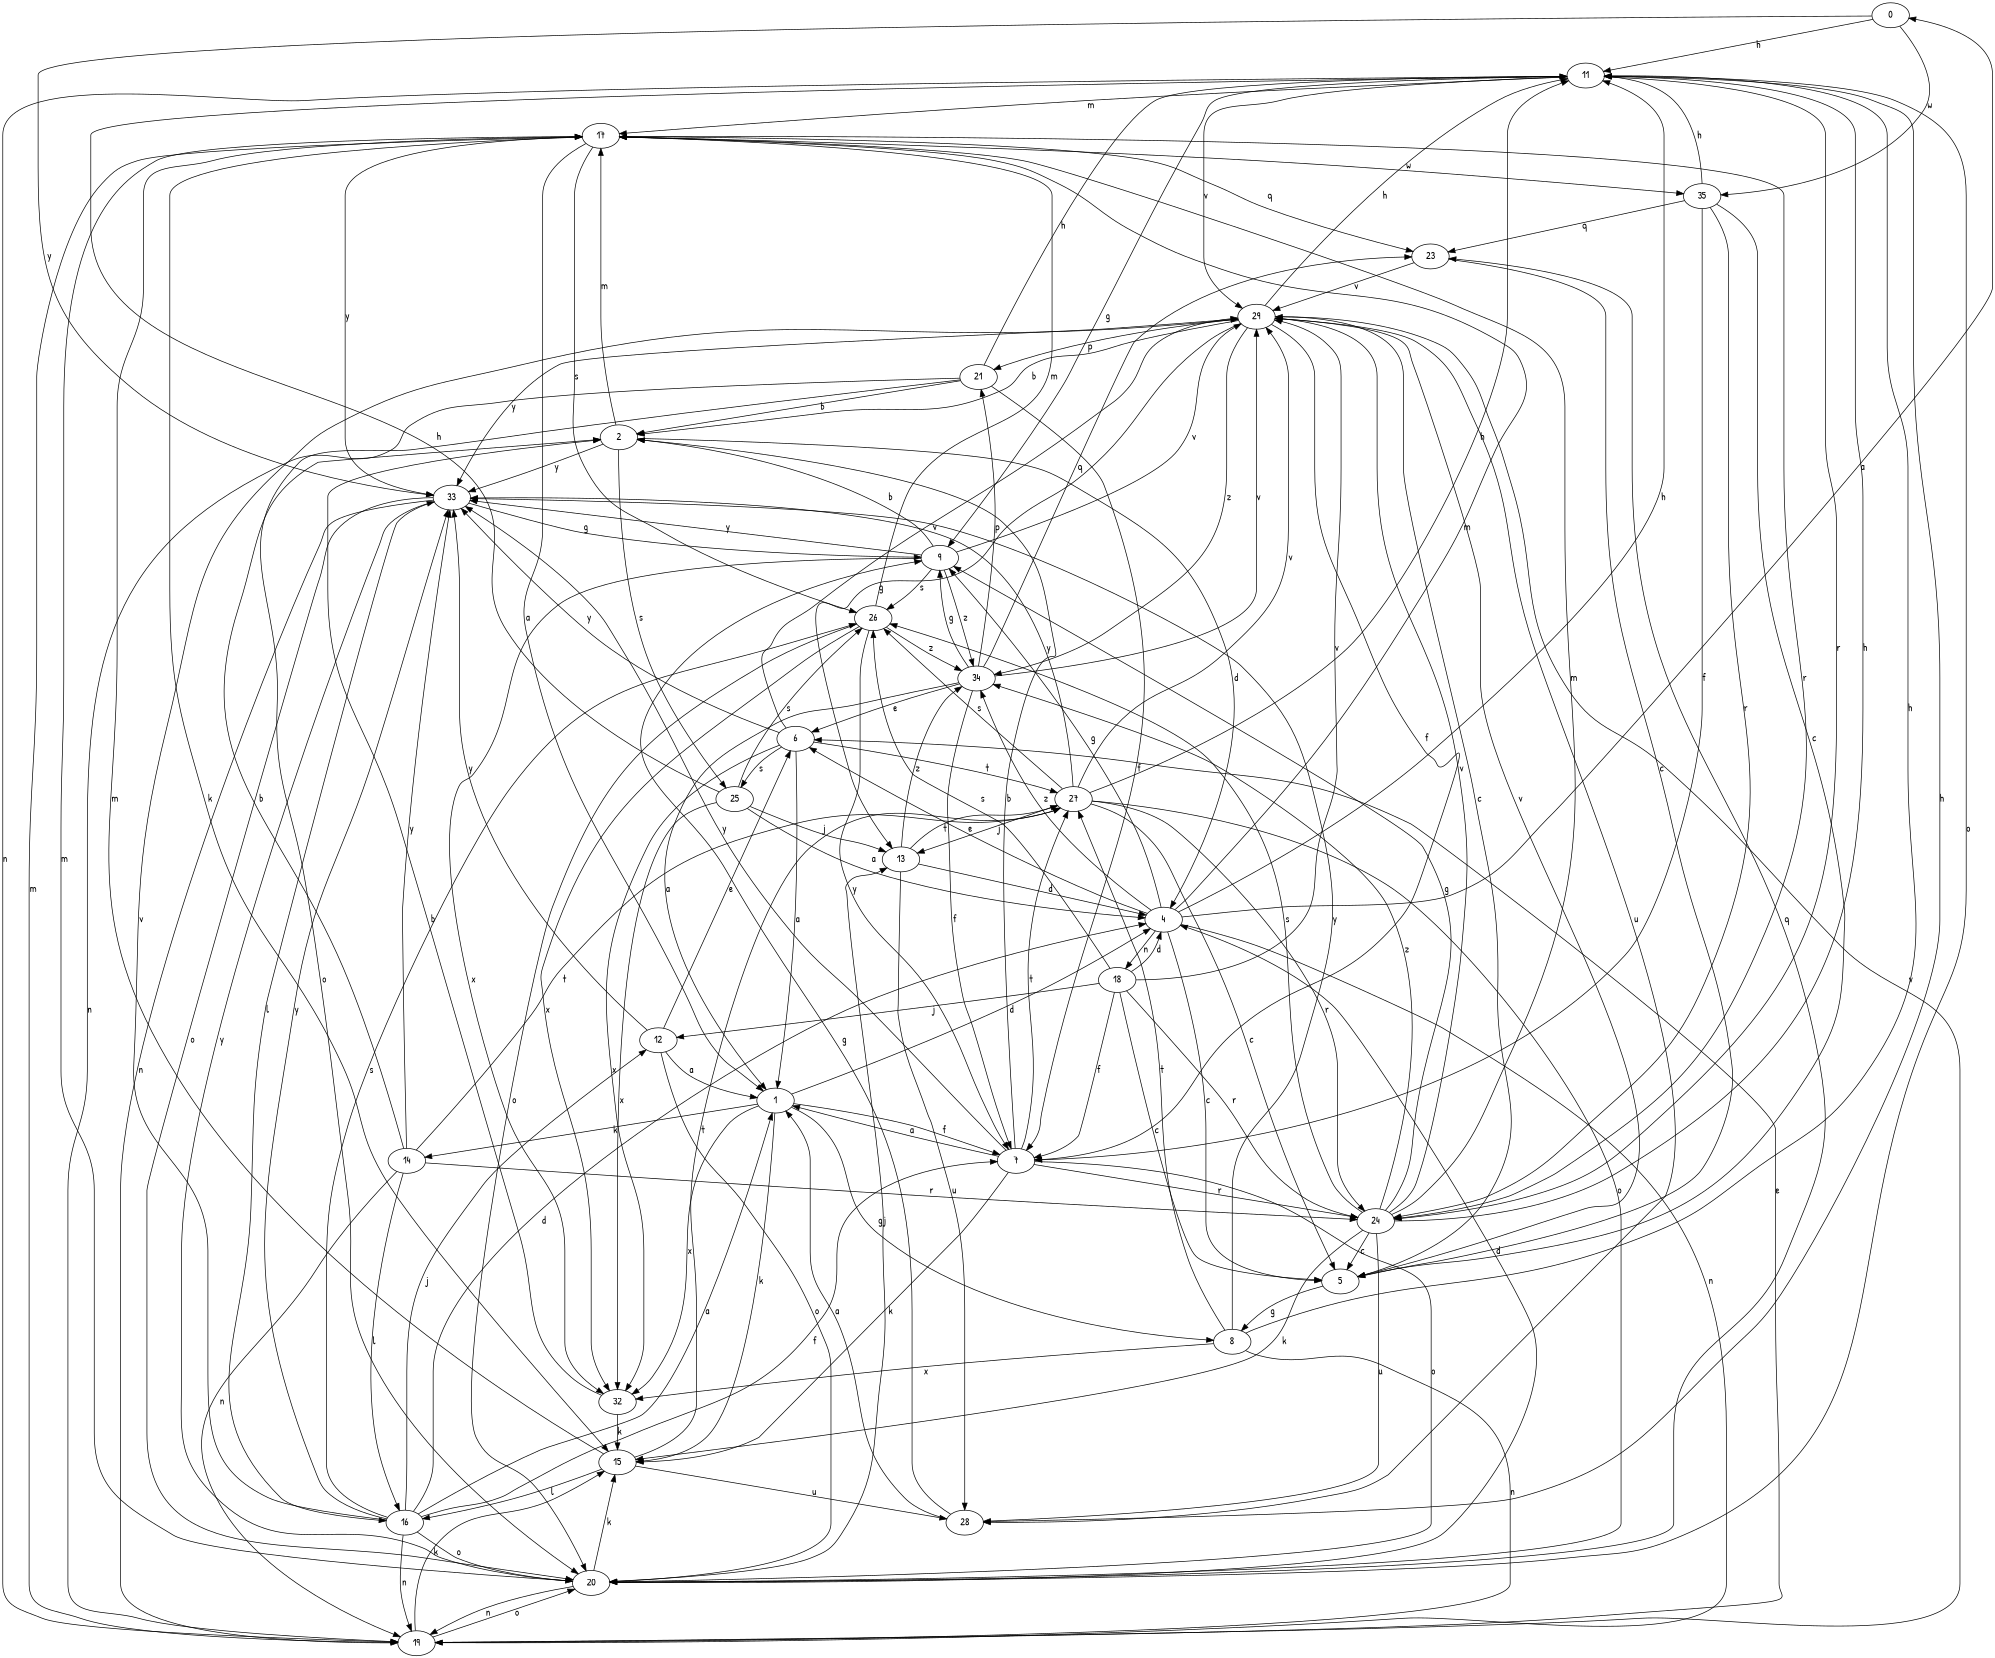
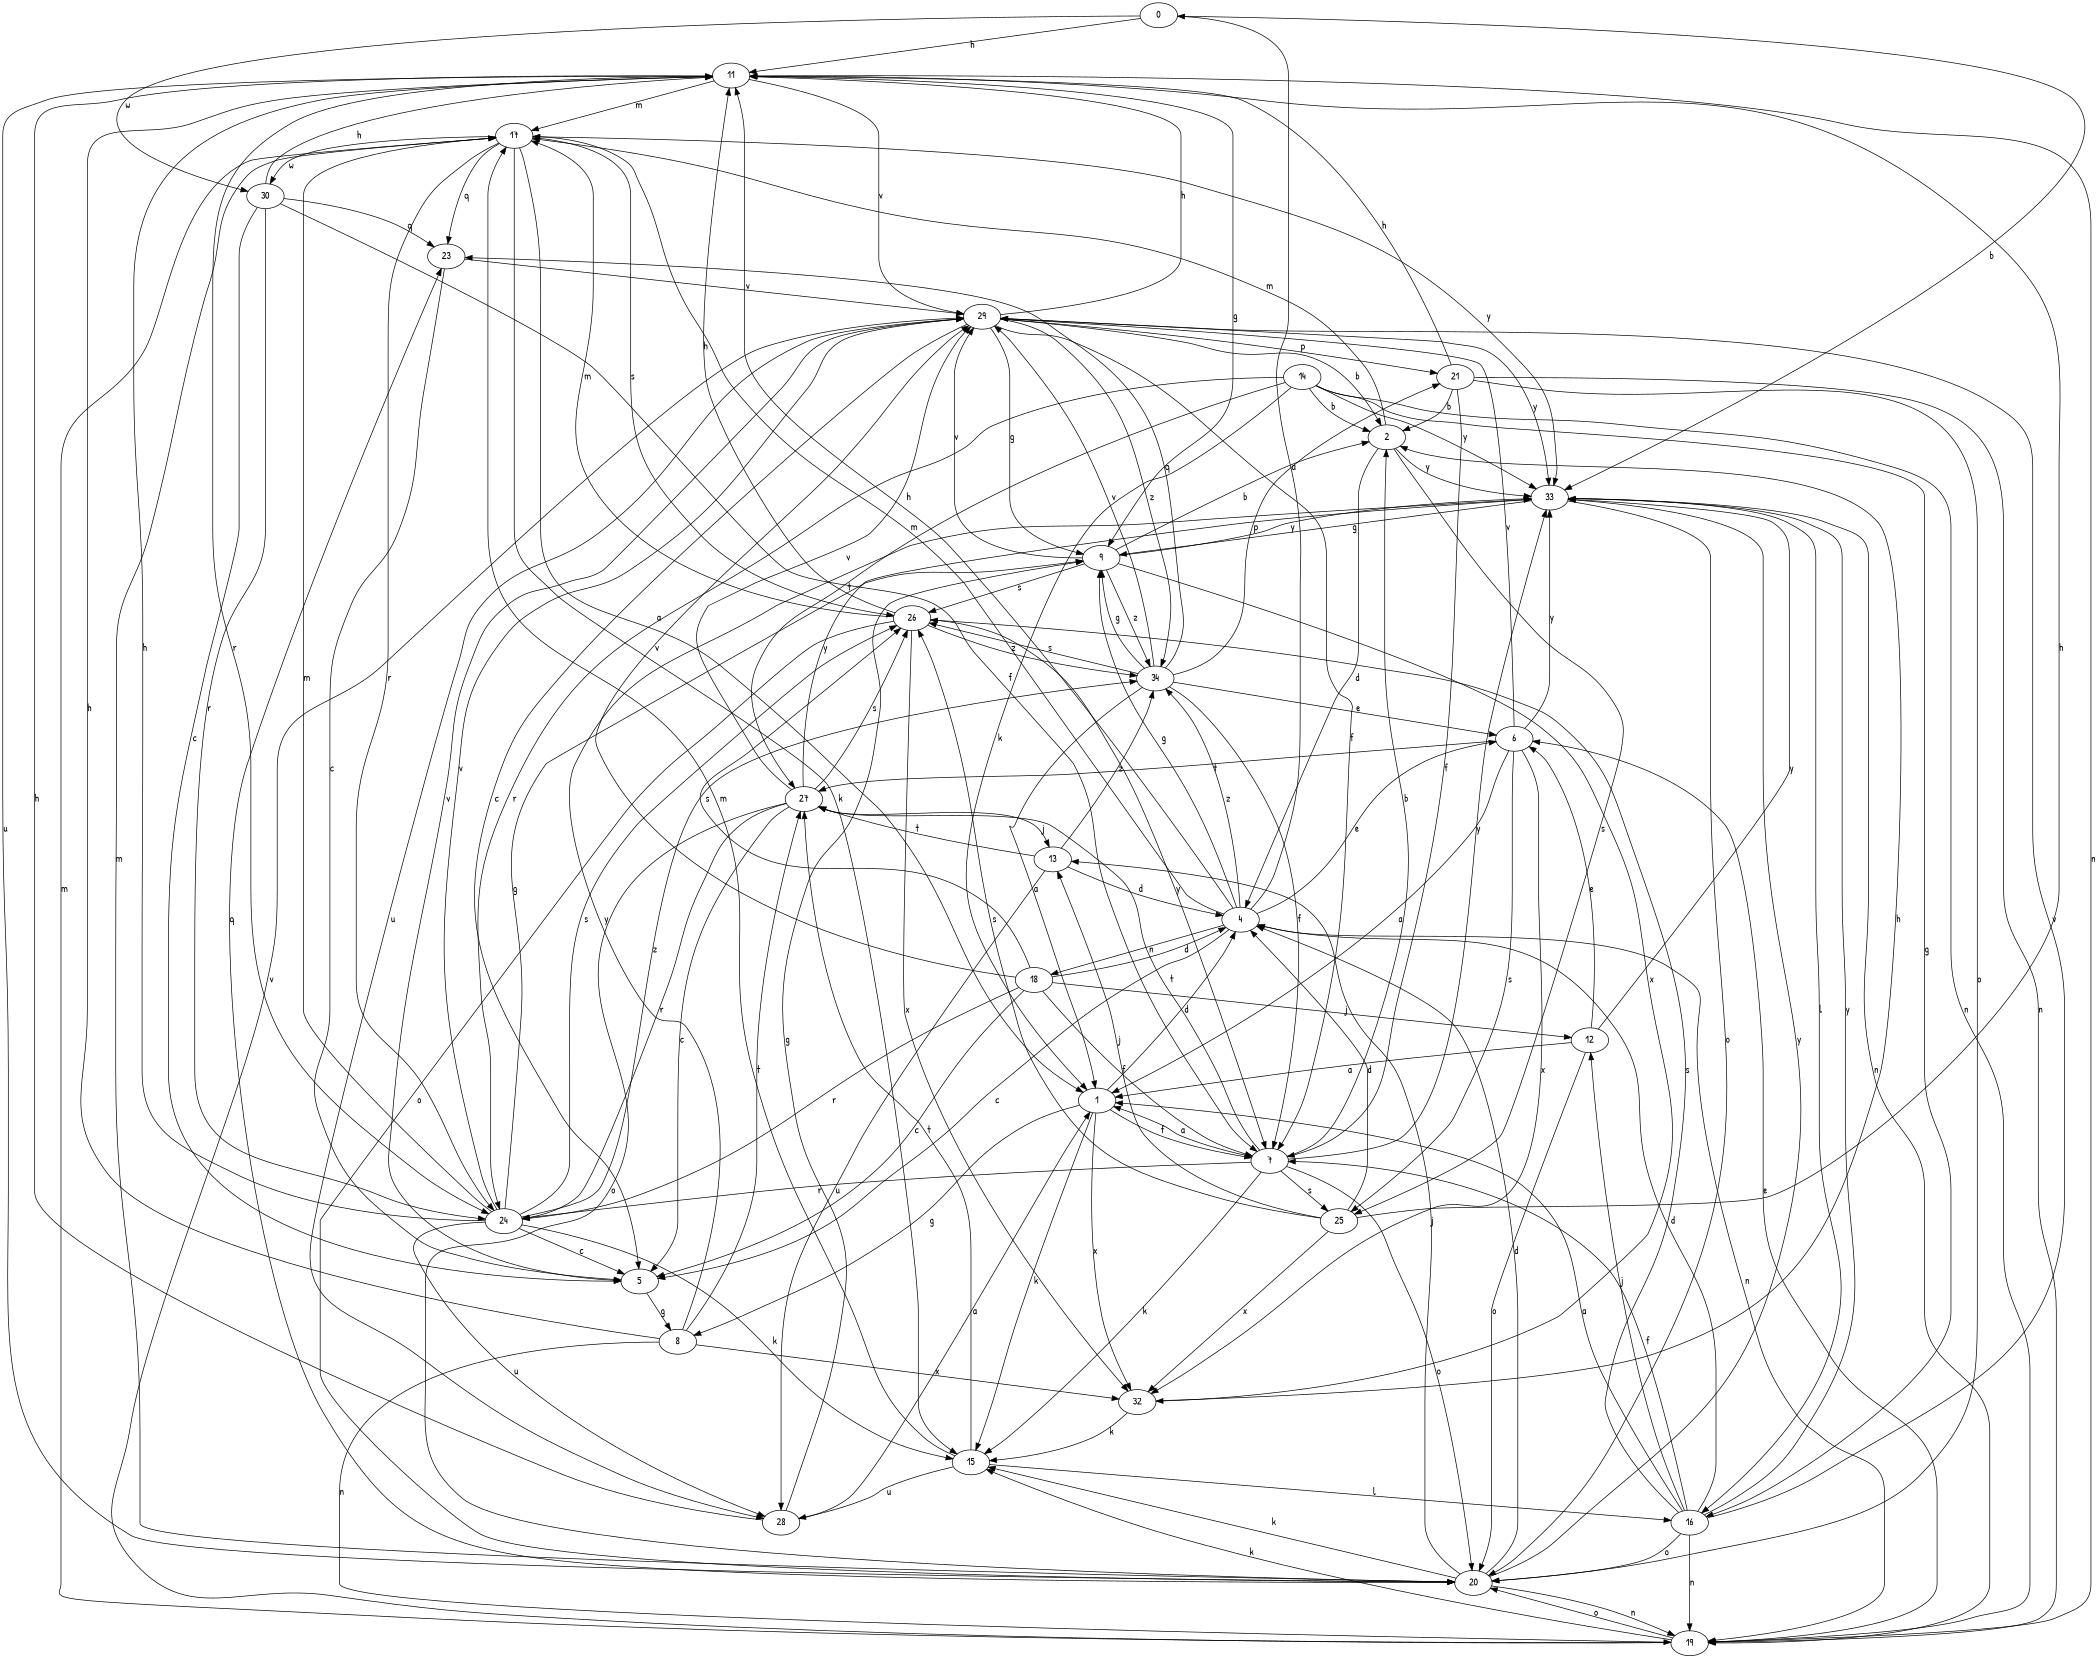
  strict digraph {
    fontname="Patrick Hand"
    node [fontname="Patrick Hand"]
    edge [fontname="Patrick Hand"]
    0
    11
-   30 [label=35]
+   30
    33
    17
    29
    9
    19
    20
    24
    7
    n12 [label=5]
    23
    16
    1
    4
    8
    14
    15
    32
    6
    18
    34
    2
    25
    27
    28
    26
    13
    21
    12
    0 -> 11 [label=h]
    0 -> 30 [label=w]
-   0 -> 33 [label=y]
+   0 -> 33 [label=b]
    11 -> 17 [label=m]
    11 -> 29 [label=v]
    11 -> 9 [label=g]
    11 -> 19 [label=n]
-   11 -> 20 [label=o]
+   11 -> 20 [label=u]
    11 -> 24 [label=r]
    30 -> 11 [label=h]
    30 -> 24 [label=r]
    30 -> 7 [label=f]
    30 -> n12 [label=c]
    30 -> 23 [label=q]
    33 -> 9 [label=g]
    33 -> 19 [label=n]
    33 -> 20 [label=o]
    33 -> 16 [label=l]
    17 -> 30 [label=w]
    17 -> 33 [label=y]
    17 -> 24 [label=r]
    17 -> 23 [label=q]
    17 -> 1 [label=a]
    17 -> 15 [label=k]
    17 -> 26 [label=s]
    29 -> 11 [label=h]
    29 -> 33 [label=y]
-   29 -> 13 [label=g]
+   29 -> 9 [label=g]
    29 -> 7 [label=f]
    29 -> n12 [label=c]
    29 -> 34 [label=z]
    29 -> 2 [label=b]
    29 -> 28 [label=u]
    29 -> 21 [label=p]
    9 -> 33 [label=y]
    9 -> 29 [label=v]
    9 -> 32 [label=x]
    9 -> 34 [label=z]
    9 -> 2 [label=b]
    9 -> 26 [label=s]
    19 -> 17 [label=m]
    19 -> 29 [label=v]
    19 -> 20 [label=o]
    19 -> 15 [label=k]
    19 -> 6 [label=e]
    20 -> 33 [label=y]
    20 -> 17 [label=m]
    20 -> 19 [label=n]
    20 -> 23 [label=q]
    20 -> 4 [label=d]
    20 -> 15 [label=k]
    20 -> 13 [label=j]
    24 -> 11 [label=h]
    24 -> 17 [label=m]
    24 -> 29 [label=v]
    24 -> 9 [label=g]
    24 -> n12 [label=c]
    24 -> 15 [label=k]
    24 -> 34 [label=z]
    24 -> 28 [label=u]
    24 -> 26 [label=s]
    7 -> 33 [label=y]
    7 -> 20 [label=o]
    7 -> 24 [label=r]
    7 -> 1 [label=a]
    7 -> 15 [label=k]
    7 -> 2 [label=b]
+   7 -> 25 [label=s]
    7 -> 27 [label=t]
    n12 -> 29 [label=v]
    n12 -> 8 [label=g]
    23 -> 29 [label=v]
    23 -> n12 [label=c]
    16 -> 33 [label=y]
    16 -> 29 [label=v]
    16 -> 19 [label=n]
    16 -> 20 [label=o]
    16 -> 7 [label=f]
    16 -> 1 [label=a]
    16 -> 4 [label=d]
    16 -> 26 [label=s]
    16 -> 12 [label=j]
    1 -> 7 [label=f]
    1 -> 4 [label=d]
    1 -> 8 [label=g]
-   1 -> 14 [label=k]
+   14 -> 1 [label=k]
    1 -> 15 [label=k]
    1 -> 32 [label=x]
    4 -> 0 [label=a]
    4 -> 11 [label=h]
    4 -> 17 [label=m]
    4 -> 9 [label=g]
    4 -> 19 [label=n]
    4 -> n12 [label=c]
    4 -> 6 [label=e]
    4 -> 18 [label=n]
    4 -> 34 [label=z]
    8 -> 11 [label=h]
    8 -> 33 [label=y]
    8 -> 19 [label=n]
    8 -> 32 [label=x]
    8 -> 27 [label=t]
    14 -> 33 [label=y]
    14 -> 19 [label=n]
    14 -> 24 [label=r]
-   14 -> 16 [label=l]
+   14 -> 16 [label=g]
    14 -> 2 [label=b]
    14 -> 27 [label=t]
    15 -> 17 [label=m]
    15 -> 16 [label=l]
    15 -> 27 [label=t]
    15 -> 28 [label=u]
    32 -> 15 [label=k]
-   32 -> 2 [label=b]
+   32 -> 2 [label=h]
    6 -> 33 [label=y]
    6 -> 29 [label=v]
    6 -> 1 [label=a]
    6 -> 32 [label=x]
    6 -> 25 [label=s]
    6 -> 27 [label=t]
    18 -> 29 [label=v]
    18 -> 24 [label=r]
    18 -> 7 [label=f]
    18 -> n12 [label=c]
    18 -> 4 [label=d]
    18 -> 26 [label=s]
    18 -> 12 [label=j]
    34 -> 29 [label=v]
    34 -> 9 [label=g]
    34 -> 7 [label=f]
    34 -> 23 [label=q]
    34 -> 1 [label=a]
    34 -> 6 [label=e]
+   34 -> 26 [label=s]
    34 -> 21 [label=p]
    2 -> 33 [label=y]
    2 -> 17 [label=m]
    2 -> 4 [label=d]
    2 -> 25 [label=s]
    25 -> 11 [label=h]
-   25 -> 4 [label=a]
+   25 -> 4 [label=d]
    25 -> 32 [label=x]
    25 -> 26 [label=s]
    25 -> 13 [label=j]
-   27 -> 11 [label=h]
+   26 -> 11 [label=h]
    27 -> 33 [label=y]
    27 -> 29 [label=v]
    27 -> 20 [label=o]
    27 -> 24 [label=r]
    27 -> n12 [label=c]
    27 -> 26 [label=s]
    27 -> 13 [label=j]
    28 -> 11 [label=h]
    28 -> 9 [label=g]
    28 -> 1 [label=a]
    26 -> 17 [label=m]
    26 -> 20 [label=o]
    26 -> 7 [label=y]
    26 -> 32 [label=x]
    26 -> 34 [label=z]
    13 -> 4 [label=d]
    13 -> 34 [label=z]
    13 -> 27 [label=t]
    13 -> 28 [label=u]
    21 -> 11 [label=h]
    21 -> 19 [label=n]
    21 -> 20 [label=o]
    21 -> 7 [label=f]
    21 -> 2 [label=b]
    12 -> 33 [label=y]
    12 -> 20 [label=o]
    12 -> 1 [label=a]
    12 -> 6 [label=e]
  }
